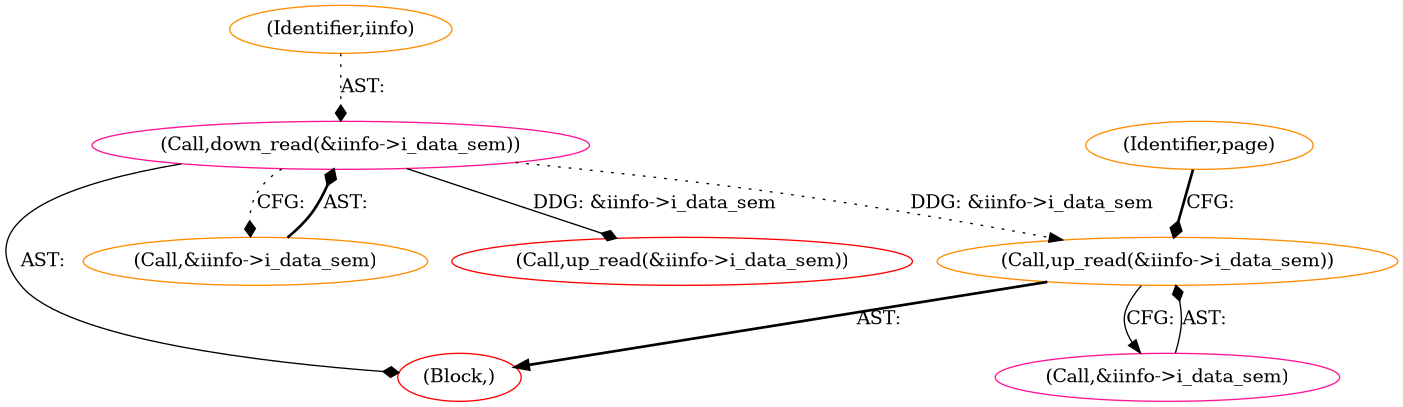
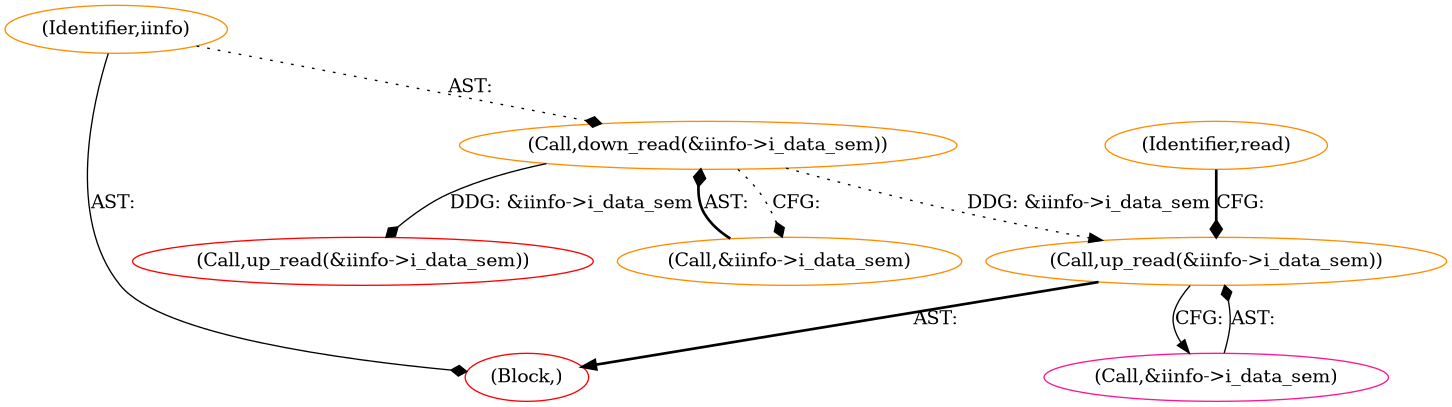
  digraph {
    node [color=darkorange]
    edge [arrowhead=diamond style=solid]
    n1 [label="(Call,up_read(&iinfo->i_data_sem))"]
    n2 [color=red label="(Block,)"]
    n3 [color=deeppink label="(Call,&iinfo->i_data_sem)"]
-   n4 [color=deeppink label="(Call,down_read(&iinfo->i_data_sem))"]
+   n4 [label="(Call,down_read(&iinfo->i_data_sem))"]
    n5 [label="(Call,&iinfo->i_data_sem)"]
    n6 [color=red label="(Call,up_read(&iinfo->i_data_sem))"]
    n7 [label="(Identifier,iinfo)"]
-   n8 [label="(Identifier,page)"]
+   n8 [label="(Identifier,read)"]
    n1 -> n2 [arrowhead=normal label="AST: " style=bold]
    n1 -> n3 [arrowhead=normal label="CFG: "]
    n3 -> n1 [label="AST: "]
    n4 -> n1 [arrowhead=normal label="DDG: &iinfo->i_data_sem" style=dotted]
-   n4 -> n2 [label="AST: "]
+   n7 -> n2 [label="AST: "]
    n4 -> n5 [label="CFG: " style=dotted]
    n4 -> n6 [label="DDG: &iinfo->i_data_sem"]
    n5 -> n4 [label="AST: " style=bold]
    n7 -> n4 [label="AST: " style=dotted]
    n8 -> n1 [label="CFG: " style=bold]
  }
